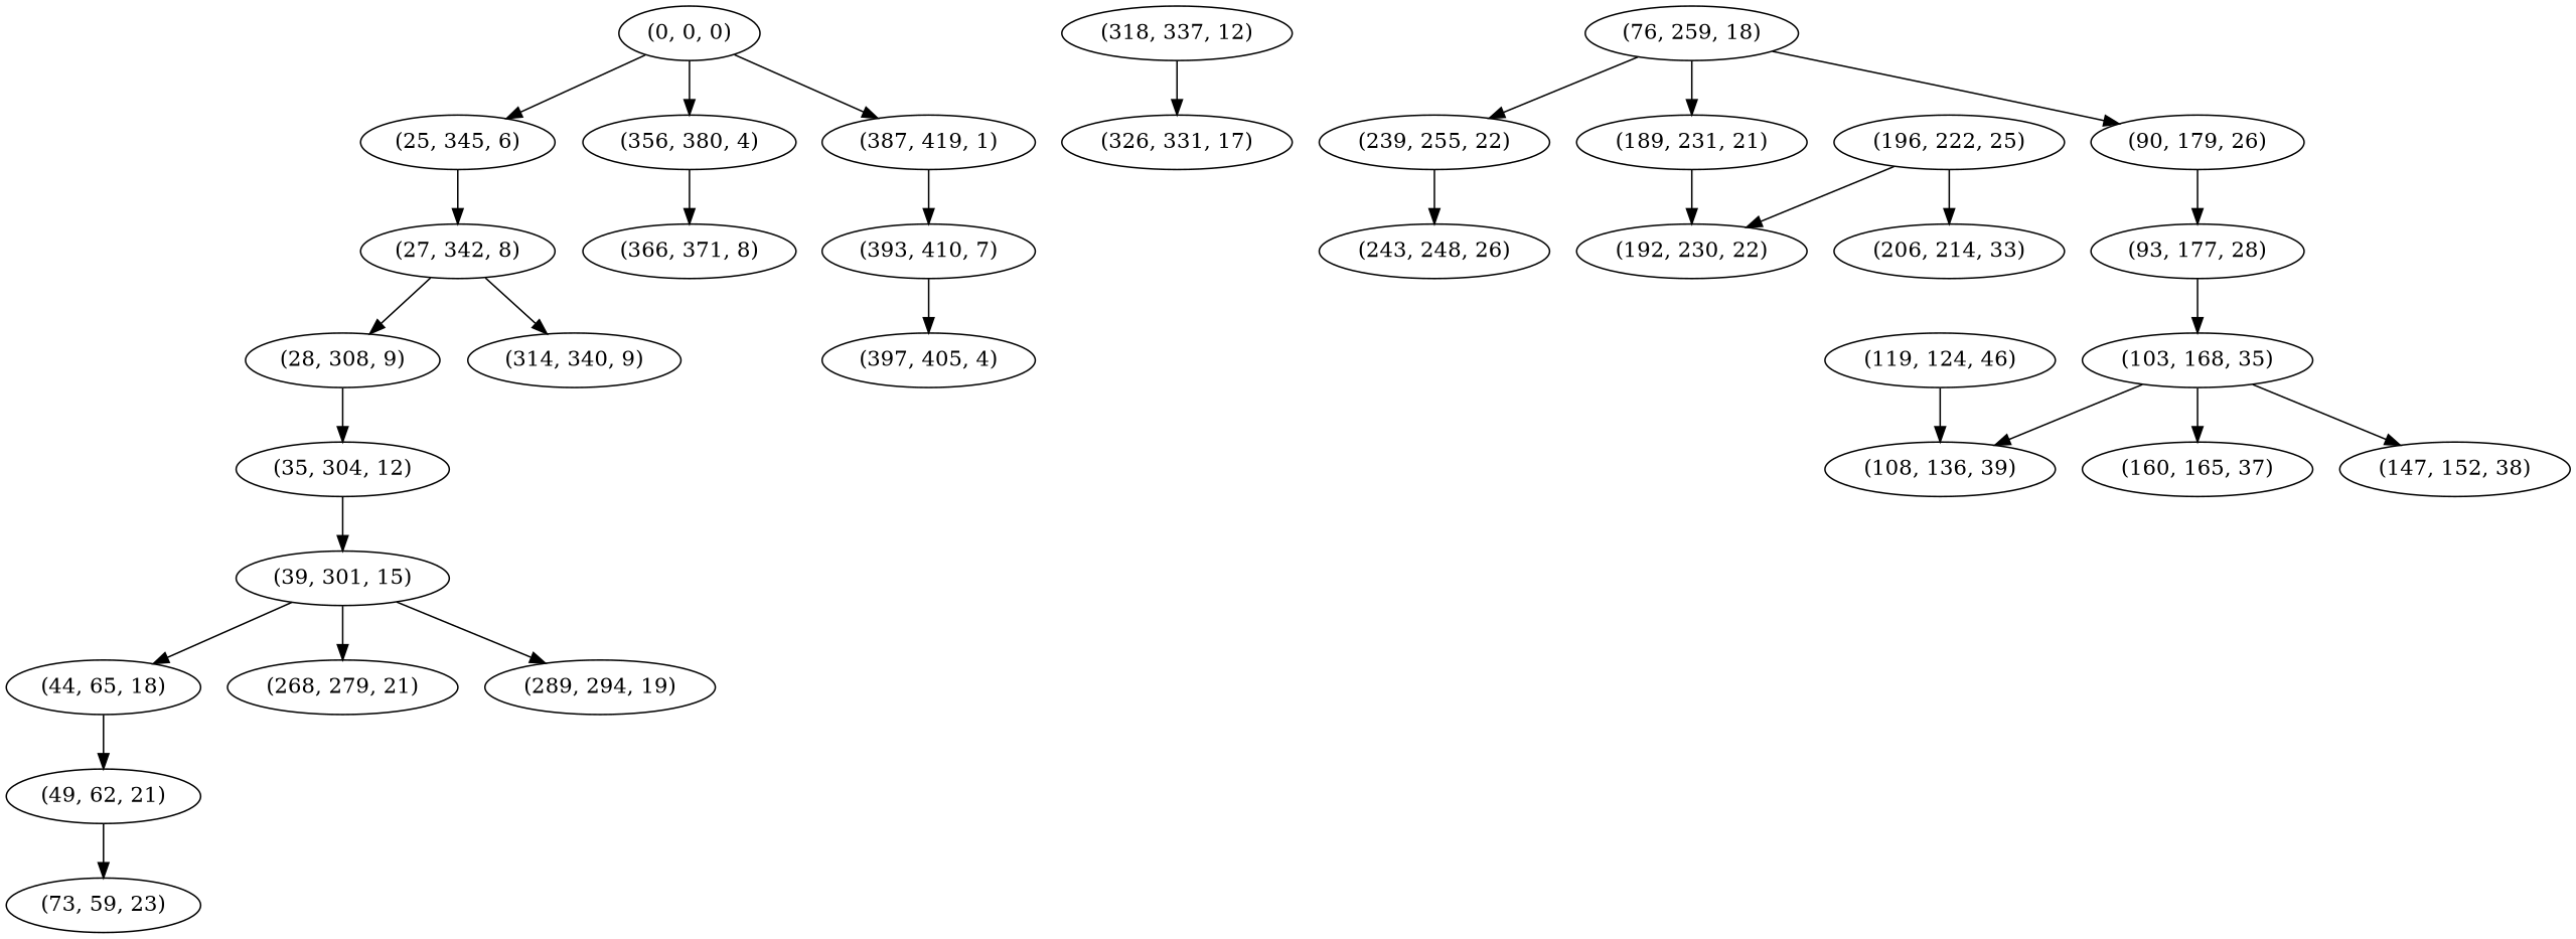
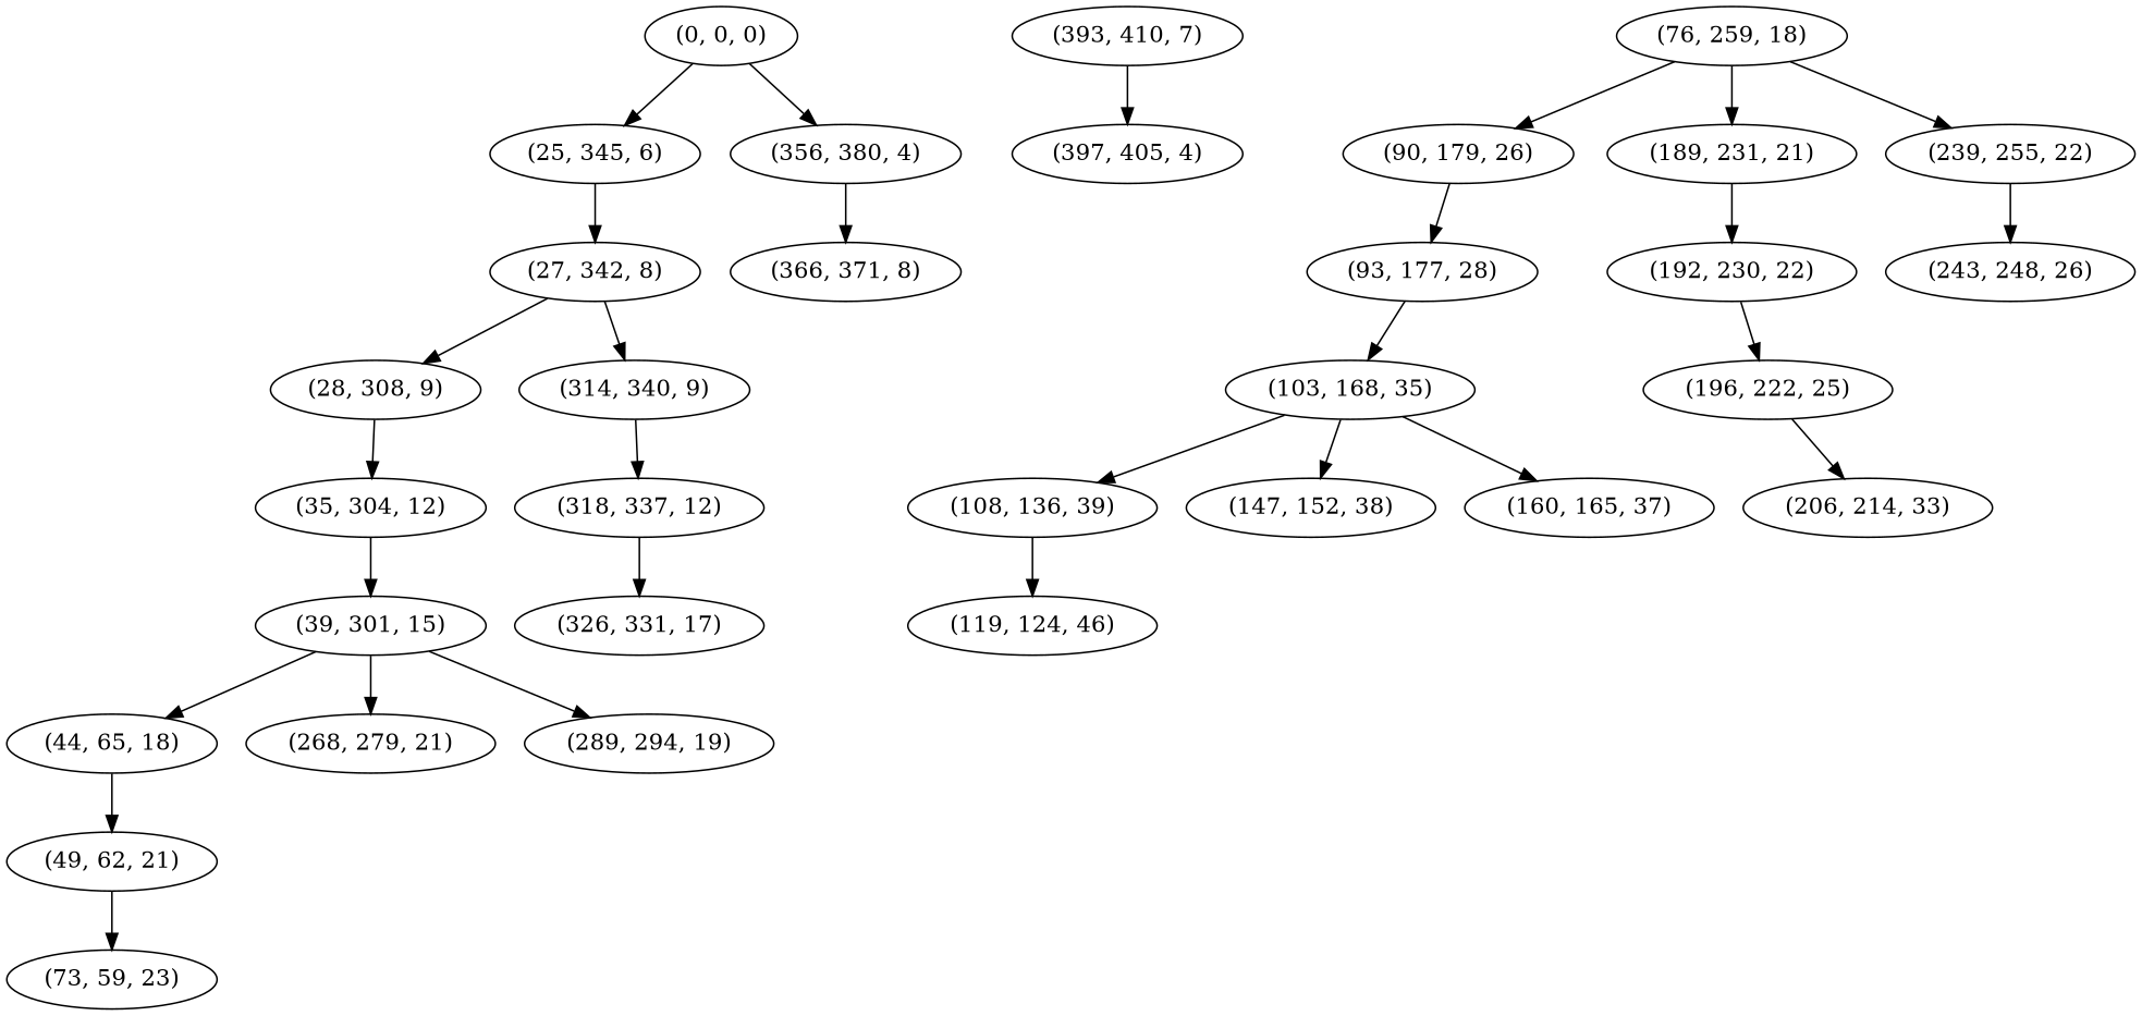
  digraph {
    "(0, 0, 0)"
    "(25, 345, 6)"
    "(356, 380, 4)"
-   "(387, 419, 1)"
    "(27, 342, 8)"
    "(366, 371, 8)"
    "(393, 410, 7)"
    "(28, 308, 9)"
    "(314, 340, 9)"
    "(35, 304, 12)"
    "(318, 337, 12)"
    "(39, 301, 15)"
    "(44, 65, 18)"
    "(268, 279, 21)"
    "(289, 294, 19)"
    "(49, 62, 21)"
    "(76, 259, 18)"
    "(90, 179, 26)"
    "(189, 231, 21)"
    "(239, 255, 22)"
    n21 [label="(73, 59, 23)"]
    "(93, 177, 28)"
    "(192, 230, 22)"
    "(243, 248, 26)"
    "(103, 168, 35)"
    "(108, 136, 39)"
    "(147, 152, 38)"
    "(160, 165, 37)"
    "(119, 124, 46)"
    "(196, 222, 25)"
    "(206, 214, 33)"
    "(326, 331, 17)"
    n33 [label="(397, 405, 4)"]
    "(0, 0, 0)" -> "(25, 345, 6)"
    "(0, 0, 0)" -> "(356, 380, 4)"
-   "(0, 0, 0)" -> "(387, 419, 1)"
    "(25, 345, 6)" -> "(27, 342, 8)"
    "(356, 380, 4)" -> "(366, 371, 8)"
-   "(387, 419, 1)" -> "(393, 410, 7)"
    "(27, 342, 8)" -> "(28, 308, 9)"
    "(27, 342, 8)" -> "(314, 340, 9)"
    "(393, 410, 7)" -> n33
    "(28, 308, 9)" -> "(35, 304, 12)"
+   "(314, 340, 9)" -> "(318, 337, 12)"
    "(35, 304, 12)" -> "(39, 301, 15)"
    "(318, 337, 12)" -> "(326, 331, 17)"
    "(39, 301, 15)" -> "(44, 65, 18)"
    "(39, 301, 15)" -> "(268, 279, 21)"
    "(39, 301, 15)" -> "(289, 294, 19)"
    "(44, 65, 18)" -> "(49, 62, 21)"
    "(49, 62, 21)" -> n21
    "(76, 259, 18)" -> "(90, 179, 26)"
    "(76, 259, 18)" -> "(189, 231, 21)"
    "(76, 259, 18)" -> "(239, 255, 22)"
    "(90, 179, 26)" -> "(93, 177, 28)"
    "(189, 231, 21)" -> "(192, 230, 22)"
    "(239, 255, 22)" -> "(243, 248, 26)"
    "(93, 177, 28)" -> "(103, 168, 35)"
-   "(196, 222, 25)" -> "(192, 230, 22)"
+   "(192, 230, 22)" -> "(196, 222, 25)"
    "(103, 168, 35)" -> "(108, 136, 39)"
    "(103, 168, 35)" -> "(147, 152, 38)"
    "(103, 168, 35)" -> "(160, 165, 37)"
-   "(119, 124, 46)" -> "(108, 136, 39)"
+   "(108, 136, 39)" -> "(119, 124, 46)"
    "(196, 222, 25)" -> "(206, 214, 33)"
  }
